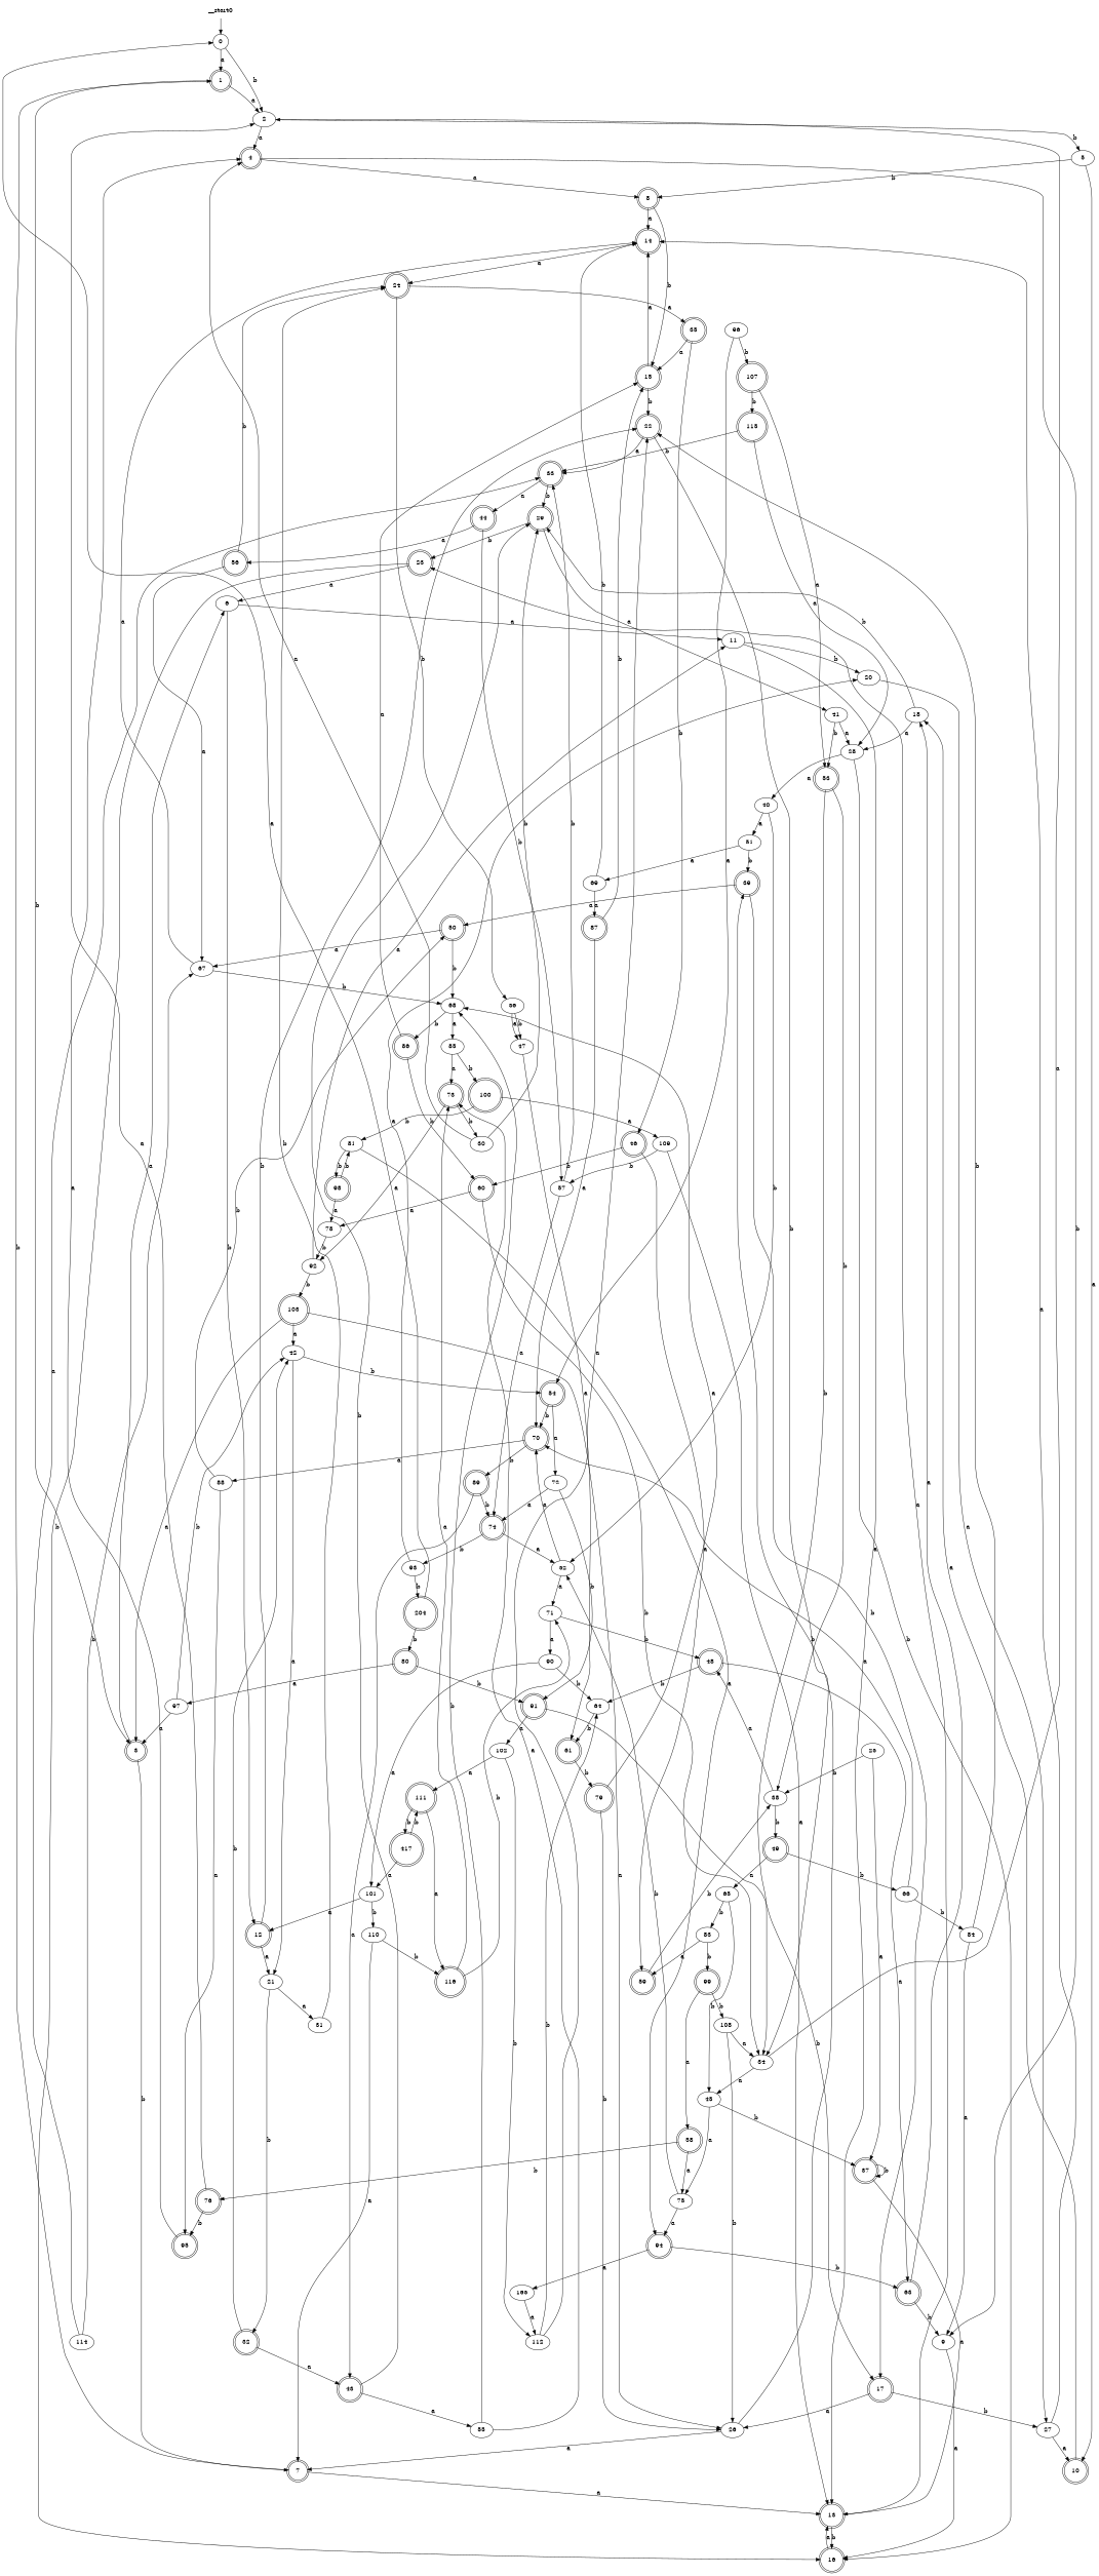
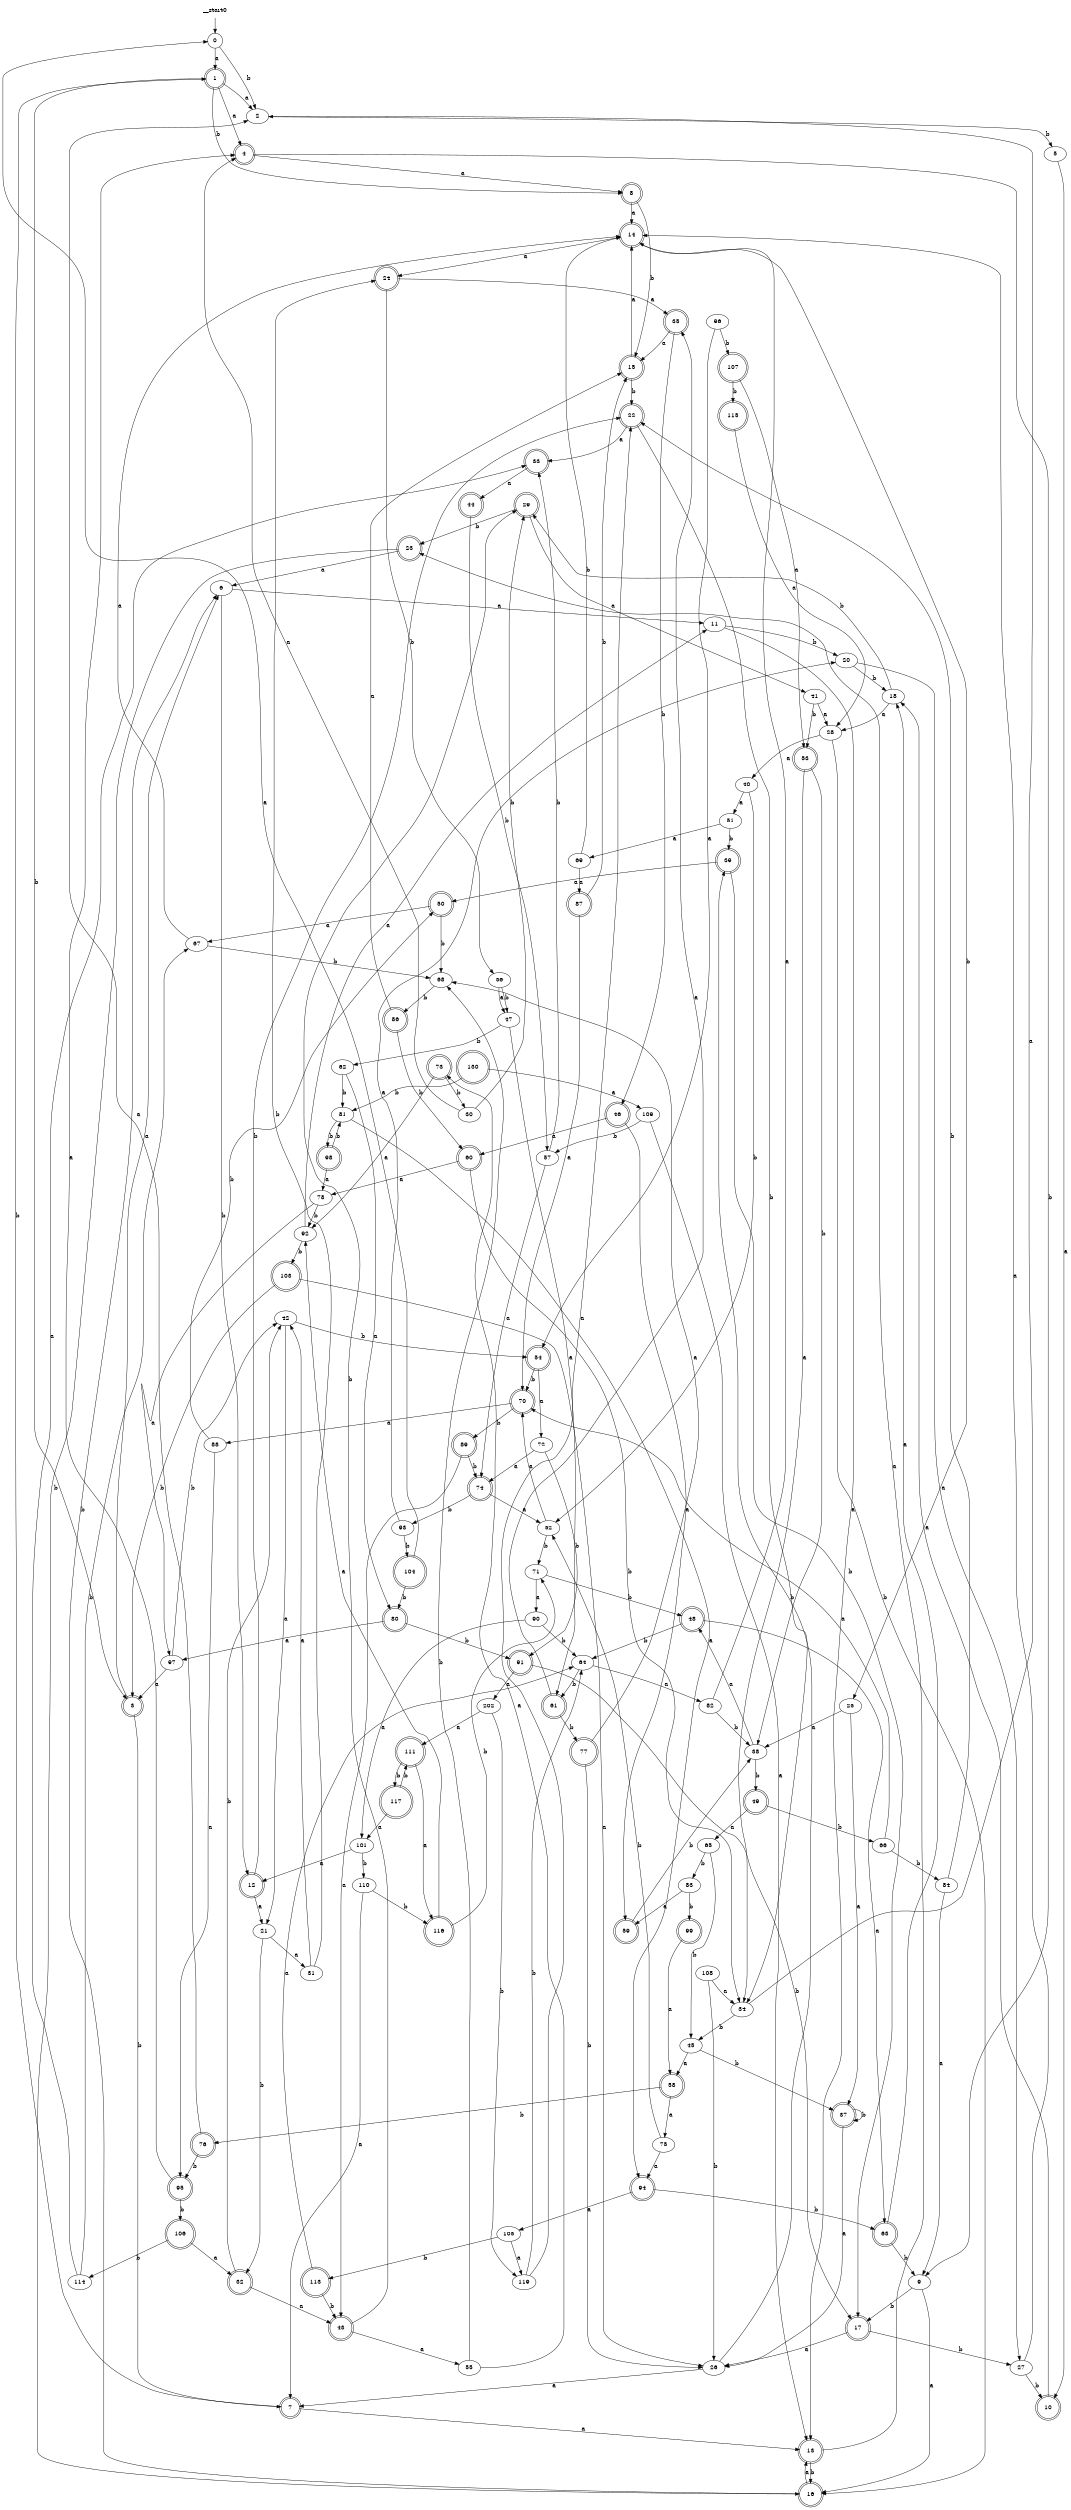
  digraph {
    node [shape=doublecircle]
    __start0 [shape=none]
    0 [shape=circle]
    1
    2 [shape=""]
    3
    4
    5 [shape=""]
    6 [shape=""]
    7
    8
    9 [shape=""]
    10
    11 [shape=""]
    12
    13
    14
    15
    16
    17
    18 [shape=""]
    20 [shape=""]
    21 [shape=""]
    22
    23
    24
    25 [shape=""]
    26 [shape=""]
    27 [shape=""]
    28 [shape=""]
    29
    31 [shape=""]
    32
    33
    34 [shape=""]
    35
    36 [shape=""]
    37
    38 [shape=""]
    39
    40 [shape=""]
    41 [shape=""]
    30 [shape=""]
    42 [shape=""]
    43
    44
    45 [shape=""]
    46
    47 [shape=""]
    48
    49
    50
    51 [shape=""]
    52 [shape=""]
    53
    54
    55 [shape=""]
-   56
    57 [shape=""]
    58
    59
    60
    61
+   62 [shape=""]
    63
    64 [shape=""]
    65 [shape=""]
    66 [shape=""]
    67 [shape=""]
    68 [shape=""]
    69 [shape=""]
    70
    71 [shape=""]
    72 [shape=""]
    73
    74
    75 [shape=""]
    76
    78 [shape=""]
-   79
+   79 [label=77]
    80
    81 [shape=""]
+   82 [shape=""]
    83 [shape=""]
    84 [shape=""]
-   85 [shape=""]
    86
    87
    88 [shape=""]
    89
    90 [shape=""]
    91
    92 [shape=""]
    93 [shape=""]
    94
    95
    97 [shape=""]
    98
    99
-   100
+   100 [label=130]
    101 [shape=""]
-   102 [shape=""]
+   102 [label=202 shape=""]
    103
-   104 [label=204]
-   105 [label=165 shape=""]
+   104
+   105 [shape=""]
+   106
    96 [shape=""]
    107
    108 [shape=""]
    109 [shape=""]
    110 [shape=""]
    111
-   112 [shape=""]
+   112 [label=119 shape=""]
+   113
    114 [shape=""]
    115
    116
-   117 [label=417]
+   117
    __start0 -> 0
    0 -> 1 [label=a]
    0 -> 2 [label=b]
    1 -> 2 [label=a]
    1 -> 3 [label=b]
-   2 -> 4 [label=a]
+   1 -> 4 [label=a]
    2 -> 5 [label=b]
    3 -> 6 [label=a]
    3 -> 7 [label=b]
    4 -> 8 [label=a]
    4 -> 9 [label=b]
-   5 -> 8 [label=b]
+   1 -> 8 [label=b]
    5 -> 10 [label=a]
    6 -> 11 [label=a]
    6 -> 12 [label=b]
    7 -> 1 [label=b]
    7 -> 13 [label=a]
    8 -> 14 [label=a]
    8 -> 15 [label=b]
    9 -> 16 [label=a]
+   9 -> 17 [label=b]
    10 -> 18 [label=a]
    11 -> 13 [label=a]
    11 -> 20 [label=b]
    12 -> 21 [label=a]
    12 -> 22 [label=b]
    13 -> 16 [label=b]
    13 -> 23 [label=a]
    14 -> 24 [label=a]
+   14 -> 25 [label=b]
    15 -> 14 [label=a]
    15 -> 22 [label=b]
+   16 -> 6 [label=b]
    16 -> 13 [label=a]
    17 -> 26 [label=a]
    17 -> 27 [label=b]
    18 -> 28 [label=a]
    18 -> 29 [label=b]
+   20 -> 18 [label=b]
    20 -> 27 [label=a]
    21 -> 31 [label=a]
    21 -> 32 [label=b]
    22 -> 33 [label=a]
    22 -> 34 [label=b]
    23 -> 6 [label=a]
    23 -> 16 [label=b]
    24 -> 35 [label=a]
    24 -> 36 [label=b]
    25 -> 37 [label=a]
-   25 -> 38 [label=b]
+   25 -> 38 [label=a]
    26 -> 7 [label=a]
    26 -> 39 [label=b]
-   27 -> 10 [label=a]
+   27 -> 10 [label=b]
    27 -> 14 [label=a]
    28 -> 16 [label=b]
    28 -> 40 [label=a]
    29 -> 23 [label=b]
    29 -> 41 [label=a]
    31 -> 24 [label=b]
-   103 -> 42 [label=a]
+   31 -> 42 [label=a]
    32 -> 42 [label=b]
    32 -> 43 [label=a]
-   33 -> 29 [label=b]
    33 -> 44 [label=a]
    34 -> 2 [label=a]
-   34 -> 45 [label=a]
+   34 -> 45 [label=b]
    35 -> 15 [label=a]
    35 -> 46 [label=b]
    36 -> 47 [label=a]
    36 -> 47 [label=b]
-   37 -> 13 [label=a]
+   37 -> 26 [label=a]
    37 -> 37 [label=b]
    38 -> 48 [label=a]
    38 -> 49 [label=b]
    39 -> 17 [label=b]
    39 -> 50 [label=a]
    40 -> 51 [label=a]
    40 -> 52 [label=b]
    41 -> 28 [label=a]
    41 -> 53 [label=b]
    30 -> 4 [label=a]
    30 -> 29 [label=b]
    42 -> 21 [label=a]
    42 -> 54 [label=b]
    43 -> 29 [label=b]
    43 -> 55 [label=a]
-   44 -> 56 [label=a]
    44 -> 57 [label=b]
    45 -> 37 [label=b]
-   45 -> 75 [label=a]
+   45 -> 58 [label=a]
    46 -> 59 [label=a]
-   46 -> 60 [label=b]
+   46 -> 60 [label=a]
    47 -> 61 [label=a]
+   47 -> 62 [label=b]
    48 -> 63 [label=a]
    48 -> 64 [label=b]
    49 -> 65 [label=a]
    49 -> 66 [label=b]
    50 -> 67 [label=a]
    50 -> 68 [label=b]
    51 -> 39 [label=b]
    51 -> 69 [label=a]
    52 -> 70 [label=a]
-   52 -> 71 [label=a]
-   53 -> 34 [label=b]
+   52 -> 71 [label=b]
+   53 -> 34 [label=a]
    53 -> 38 [label=b]
    54 -> 70 [label=b]
    54 -> 72 [label=a]
    55 -> 68 [label=b]
    55 -> 73 [label=a]
-   56 -> 24 [label=b]
-   56 -> 67 [label=a]
    57 -> 33 [label=b]
    57 -> 74 [label=a]
    58 -> 75 [label=a]
    58 -> 76 [label=b]
    59 -> 38 [label=b]
    60 -> 34 [label=b]
    60 -> 78 [label=a]
+   61 -> 35 [label=a]
    61 -> 79 [label=b]
+   62 -> 80 [label=a]
+   62 -> 81 [label=b]
    63 -> 9 [label=b]
    63 -> 18 [label=a]
    64 -> 61 [label=b]
+   64 -> 82 [label=a]
    65 -> 45 [label=b]
    65 -> 83 [label=b]
    66 -> 70 [label=a]
    66 -> 84 [label=b]
    67 -> 14 [label=a]
    67 -> 68 [label=b]
-   68 -> 85 [label=a]
    68 -> 86 [label=b]
    69 -> 14 [label=b]
    69 -> 87 [label=a]
    70 -> 88 [label=a]
    70 -> 89 [label=b]
    71 -> 48 [label=b]
    71 -> 90 [label=a]
    72 -> 74 [label=a]
    72 -> 91 [label=b]
    73 -> 30 [label=b]
    73 -> 92 [label=a]
    74 -> 52 [label=a]
    74 -> 93 [label=b]
    75 -> 52 [label=b]
    75 -> 94 [label=a]
    76 -> 2 [label=a]
    76 -> 95 [label=b]
    78 -> 92 [label=b]
+   78 -> 97 [label=a]
    79 -> 26 [label=b]
    79 -> 68 [label=a]
    80 -> 91 [label=b]
    80 -> 97 [label=a]
    81 -> 94 [label=a]
    81 -> 98 [label=b]
+   82 -> 14 [label=a]
+   82 -> 38 [label=b]
    83 -> 59 [label=a]
    83 -> 99 [label=b]
    84 -> 9 [label=a]
    84 -> 22 [label=b]
-   85 -> 73 [label=a]
-   85 -> 100 [label=b]
    86 -> 15 [label=a]
    86 -> 60 [label=b]
    87 -> 15 [label=b]
    87 -> 70 [label=a]
    88 -> 50 [label=b]
    88 -> 95 [label=a]
    89 -> 43 [label=a]
    89 -> 74 [label=b]
    90 -> 64 [label=b]
    90 -> 101 [label=a]
    91 -> 17 [label=b]
    91 -> 102 [label=a]
    92 -> 11 [label=a]
    92 -> 103 [label=b]
    93 -> 20 [label=a]
    93 -> 104 [label=b]
    94 -> 63 [label=b]
    94 -> 105 [label=a]
    95 -> 4 [label=a]
+   95 -> 106 [label=b]
    97 -> 3 [label=a]
    97 -> 42 [label=b]
    98 -> 78 [label=a]
    98 -> 81 [label=b]
    99 -> 58 [label=a]
-   99 -> 108 [label=b]
    100 -> 81 [label=b]
    100 -> 109 [label=a]
    101 -> 12 [label=a]
    101 -> 110 [label=b]
    102 -> 111 [label=a]
    102 -> 112 [label=b]
-   103 -> 3 [label=a]
+   103 -> 3 [label=b]
    103 -> 26 [label=a]
    104 -> 0 [label=a]
    104 -> 80 [label=b]
    105 -> 112 [label=a]
+   105 -> 113 [label=b]
+   106 -> 32 [label=a]
+   106 -> 114 [label=b]
    96 -> 54 [label=a]
    96 -> 107 [label=b]
    107 -> 53 [label=a]
    107 -> 115 [label=b]
    108 -> 26 [label=b]
    108 -> 34 [label=a]
    109 -> 13 [label=a]
    109 -> 57 [label=b]
    110 -> 7 [label=a]
    110 -> 116 [label=b]
    111 -> 116 [label=a]
    111 -> 117 [label=b]
    112 -> 22 [label=a]
    112 -> 64 [label=b]
+   113 -> 43 [label=b]
+   113 -> 64 [label=a]
    114 -> 33 [label=a]
    114 -> 67 [label=b]
    115 -> 28 [label=a]
-   115 -> 33 [label=b]
    116 -> 71 [label=b]
-   116 -> 73 [label=a]
+   116 -> 92 [label=a]
    117 -> 101 [label=a]
    117 -> 111 [label=b]
  }
